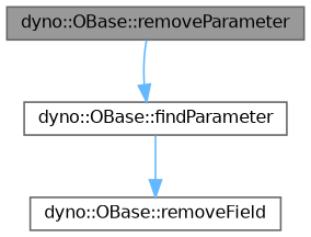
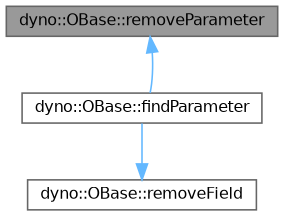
  digraph {
    rankdir=TB
    node [color=grey40 fillcolor=white fontname=Helvetica fontsize=10 shape=box style=filled]
    edge [color=steelblue1 fontname=Helvetica fontsize=10 labelfontname=Helvetica labelfontsize=10 style=solid]
    n1 [color=gray40 fillcolor=grey60 fontcolor=black height=0.2 label="dyno::OBase::removeParameter" width=0.4]
    n2 [height=0.2 label="dyno::OBase::findParameter" width=0.4]
    n3 [height=0.2 label="dyno::OBase::removeField" width=0.4]
-   n1 -> n2
+   n2 -> n1
    n2 -> n3
  }
